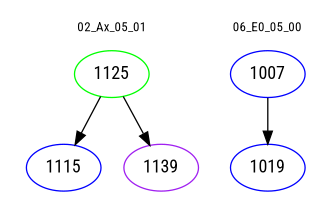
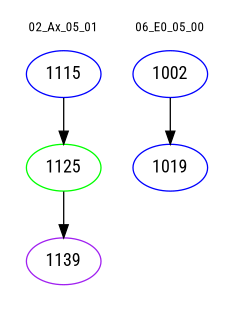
  digraph {
    fontname="Roboto Condensed"
    node [color=blue fontname="Roboto Condensed"]
    edge [color=black fontname="Roboto Condensed"]
    n1 [color=green label=1125]
    n2 [label=1115]
    n3 [color=purple label=1139]
-   n4 [label=1007]
+   n4 [label=1002]
    n5 [label=1019]
    subgraph cluster_1 {
      color=white
      fontsize=10
      label="02_Ax_05_01"
      n1
      n2
      n3
    }
    subgraph cluster_2 {
      color=white
      fontsize=10
      label="06_E0_05_00"
      n4
      n5
    }
-   n1 -> n2
+   n2 -> n1
    n1 -> n3
    n4 -> n5
  }
